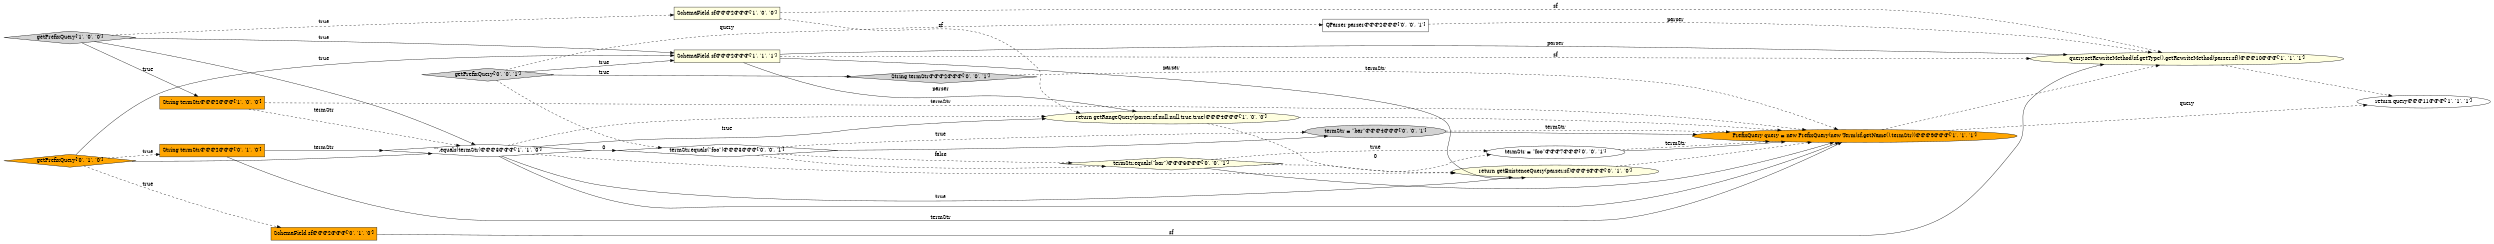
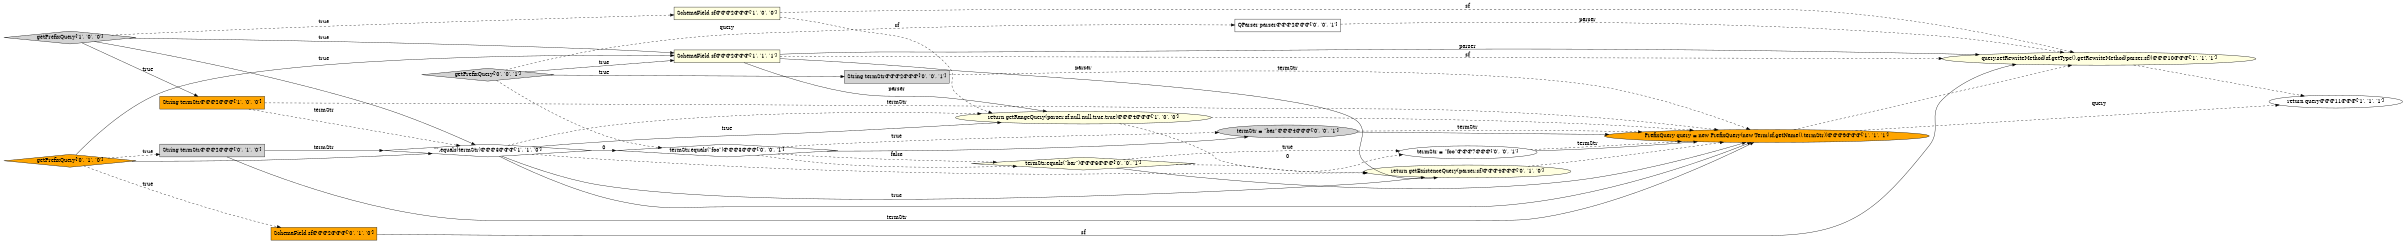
  digraph {
    rankdir=LR
    node [fillcolor=lightyellow shape=ellipse style=filled]
    edge [style=dashed]
    n1 [label="query.setRewriteMethod(sf.getType().getRewriteMethod(parser,sf))@@@10@@@['1', '1', '1']"]
    n2 [fillcolor=white label="return query@@@11@@@['1', '1', '1']"]
    n3 [fillcolor=lightgrey label="getPrefixQuery['0', '0', '1']" shape=diamond]
-   n4 [fillcolor=lightgrey label="String termStr@@@2@@@['0', '0', '1']" shape=diamond]
+   n4 [fillcolor=lightgrey label="String termStr@@@2@@@['0', '0', '1']" shape=box]
    n5 [fillcolor=white label="termStr.equals(\"foo\")@@@3@@@['0', '0', '1']" shape=diamond]
    n6 [label="SchemaField sf@@@2@@@['1', '1', '1']" shape=box]
    n7 [fillcolor=white label="QParser parser@@@2@@@['0', '0', '1']" shape=box]
    n8 [fillcolor=orange label="PrefixQuery query = new PrefixQuery(new Term(sf.getName(),termStr))@@@9@@@['1', '1', '1']"]
    n9 [fillcolor=lightgrey label="termStr = \"bar\"@@@4@@@['0', '0', '1']"]
    n10 [label="termStr.equals(\"bar\")@@@6@@@['0', '0', '1']" shape=diamond]
    n11 [label="return getExistenceQuery(parser,sf)@@@4@@@['0', '1', '0']"]
    n12 [label="return getRangeQuery(parser,sf,null,null,true,true)@@@4@@@['1', '0', '0']"]
    n13 [fillcolor=white label="termStr = \"foo\"@@@7@@@['0', '0', '1']"]
-   n14 [fillcolor=orange label="String termStr@@@2@@@['0', '1', '0']" shape=box]
+   n14 [fillcolor=lightgrey label="String termStr@@@2@@@['0', '1', '0']" shape=box]
    n15 [fillcolor=white label="\"\".equals(termStr)@@@3@@@['1', '1', '0']" shape=diamond]
    n16 [fillcolor=orange label="String termStr@@@2@@@['1', '0', '0']" shape=box]
    n17 [fillcolor=orange label="getPrefixQuery['0', '1', '0']" shape=diamond]
    n18 [fillcolor=orange label="SchemaField sf@@@2@@@['0', '1', '0']" shape=box]
    n19 [fillcolor=lightgrey label="getPrefixQuery['1', '0', '0']" shape=diamond]
    n20 [label="SchemaField sf@@@2@@@['1', '0', '0']" shape=box]
    n1 -> n2
    n3 -> n4 [label=true style=solid]
    n3 -> n5
    n3 -> n6 [label=true style=solid]
    n3 -> n7 [label=query]
    n4 -> n8 [label=termStr]
    n5 -> n9 [label=true]
    n5 -> n9 [style=solid]
    n5 -> n10
    n5 -> n10 [label=false]
    n6 -> n1 [label=sf]
    n6 -> n1 [label=parser style=solid]
    n6 -> n11 [label=parser style=solid]
    n6 -> n12 [label=parser style=solid]
    n7 -> n1 [label=parser]
    n8 -> n1
    n8 -> n2 [label=query]
    n9 -> n8 [label=termStr]
    n9 -> n8 [style=solid]
    n10 -> n8 [style=solid]
    n10 -> n13 [label=true]
    n10 -> n13
    n11 -> n8
    n12 -> n8
    n12 -> n11 [label=0]
    n13 -> n8 [label=termStr]
    n13 -> n8 [style=solid]
    n14 -> n8 [label=termStr style=solid]
    n14 -> n15 [label=termStr style=solid]
    n15 -> n5 [label=0 style=solid]
    n15 -> n8 [style=solid]
    n15 -> n11 [label=true style=solid]
    n15 -> n11
    n15 -> n12
    n15 -> n12 [label=true style=solid]
    n16 -> n8 [label=termStr]
    n16 -> n15 [label=termStr]
    n17 -> n6 [label=true style=solid]
    n17 -> n14 [label=true]
    n17 -> n15 [style=solid]
    n17 -> n18 [label=true]
    n18 -> n1 [label=sf style=solid]
    n19 -> n6 [label=true style=solid]
    n19 -> n15 [style=solid]
    n19 -> n16 [label=true style=solid]
    n19 -> n20 [label=true]
    n20 -> n1 [label=sf]
    n20 -> n12 [label=sf]
  }
